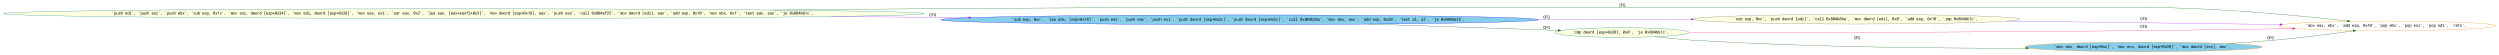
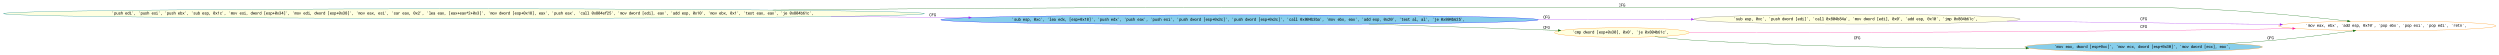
  digraph {
    rankdir=LR
    fontname="Roboto Mono"
    node [style=filled fillcolor=lightyellow color=teal fontname="Roboto Mono"]
    edge [color=darkgreen fontname="Roboto Mono"]
    n1 [label="'push edi', 'push esi', 'push ebx', 'sub esp, 0x1c', 'mov esi, dword [esp+0x34]', 'mov edi, dword [esp+0x38]', 'mov eax, esi', 'sar eax, 0x2', 'lea eax, [eax+eax*2+0x3]', 'mov dword [esp+0x18], eax', 'push eax', 'call 0x804ef25', 'mov dword [edi], eax', 'add esp, 0x10', 'mov ebx, 0x1', 'test eax, eax', 'je 0x804b61c', "]
    n2 [label="'mov eax, ebx', 'add esp, 0x10', 'pop ebx', 'pop esi', 'pop edi', 'retn', " fillcolor=white color=darkorange]
    n3 [label="'sub esp, 0xc', 'lea edx, [esp+0x18]', 'push edx', 'push eax', 'push esi', 'push dword [esp+0x3c]', 'push dword [esp+0x3c]', 'call 0x804b3ba', 'mov ebx, eax', 'add esp, 0x20', 'test al, al', 'je 0x804b625', " fillcolor=skyblue color=blue]
    n4 [label="'sub esp, 0xc', 'push dword [edi]', 'call 0x804b84a', 'mov dword [edi], 0x0', 'add esp, 0x10', 'jmp 0x804b61c', " color=gray40]
-   n5 [label="'cmp dword [esp+0x30], 0x0', 'je 0x804b61c', "]
+   n5 [label="'cmp dword [esp+0x30], 0x0', 'je 0x804b61c', " color=darkorange]
    n6 [label="'mov eax, dword [esp+0xc]', 'mov ecx, dword [esp+0x30]', 'mov dword [ecx], eax', " fillcolor=skyblue color=darkorange]
    n1 -> n2 [label=CFG]
    n1 -> n3 [label=CFG color=purple]
    n3 -> n4 [label=CFG color=purple]
    n3 -> n5 [label=CFG]
    n4 -> n2 [label=CFG color=purple]
    n5 -> n2 [label=CFG color=deeppink]
    n5 -> n6 [label=CFG]
    n6 -> n2 [label=CFG]
  }
